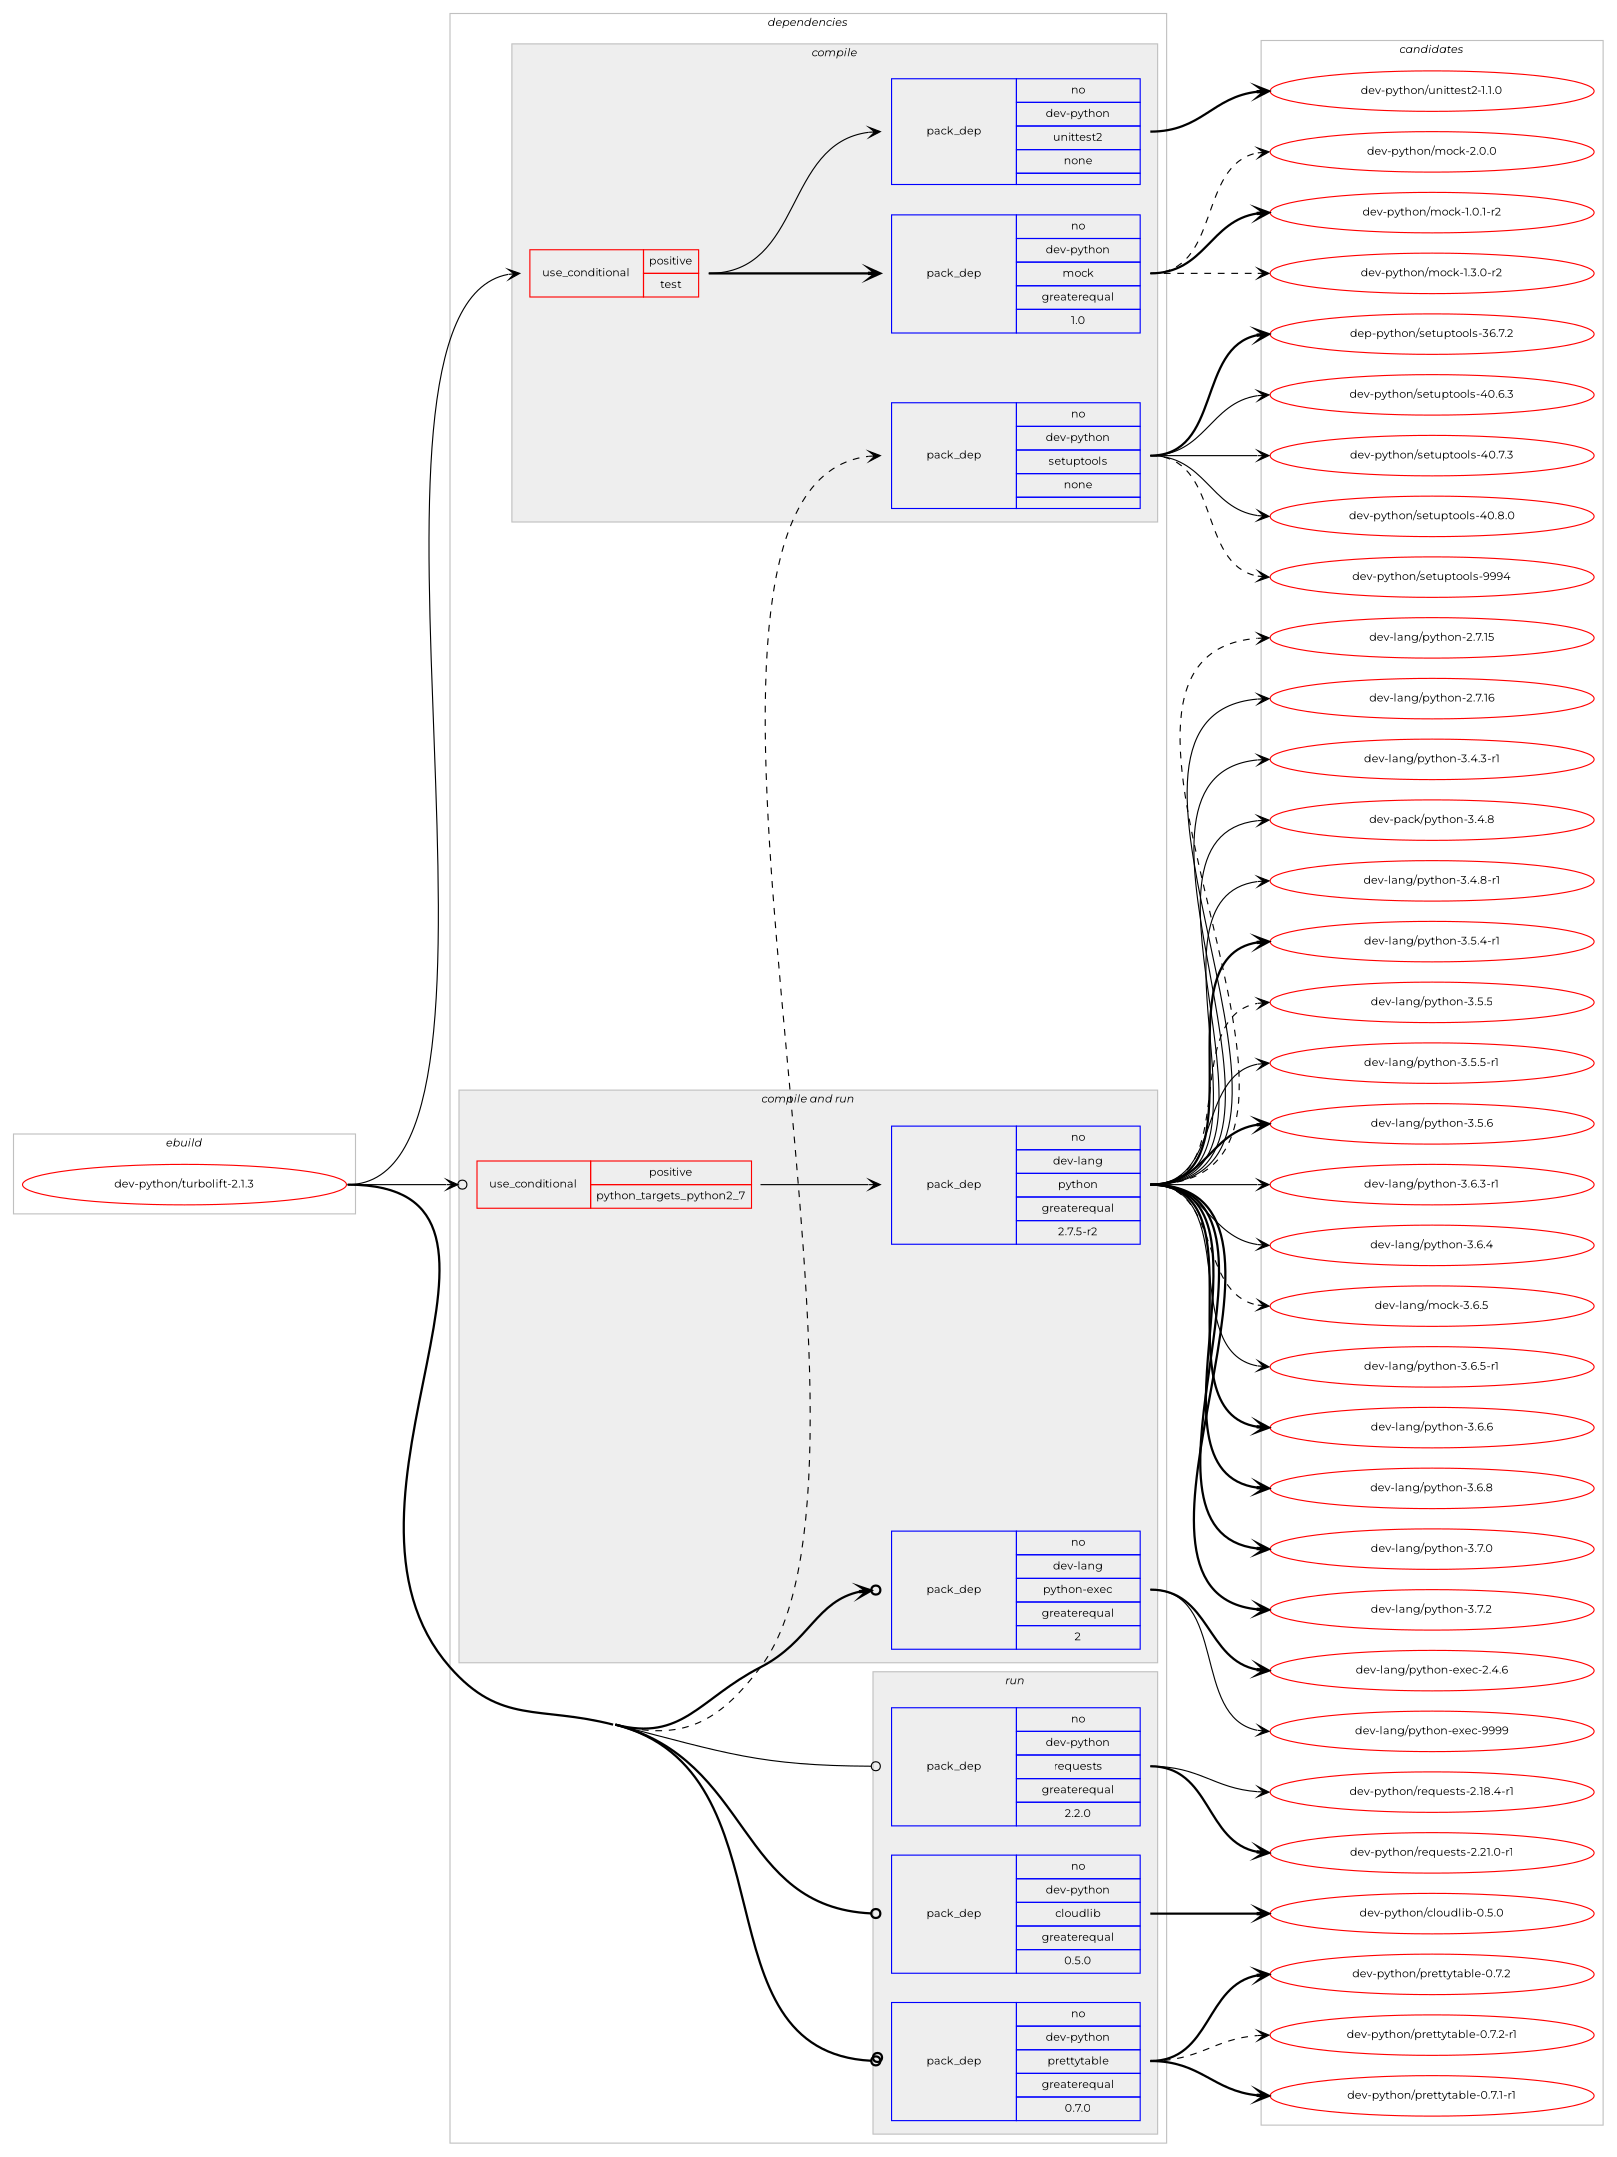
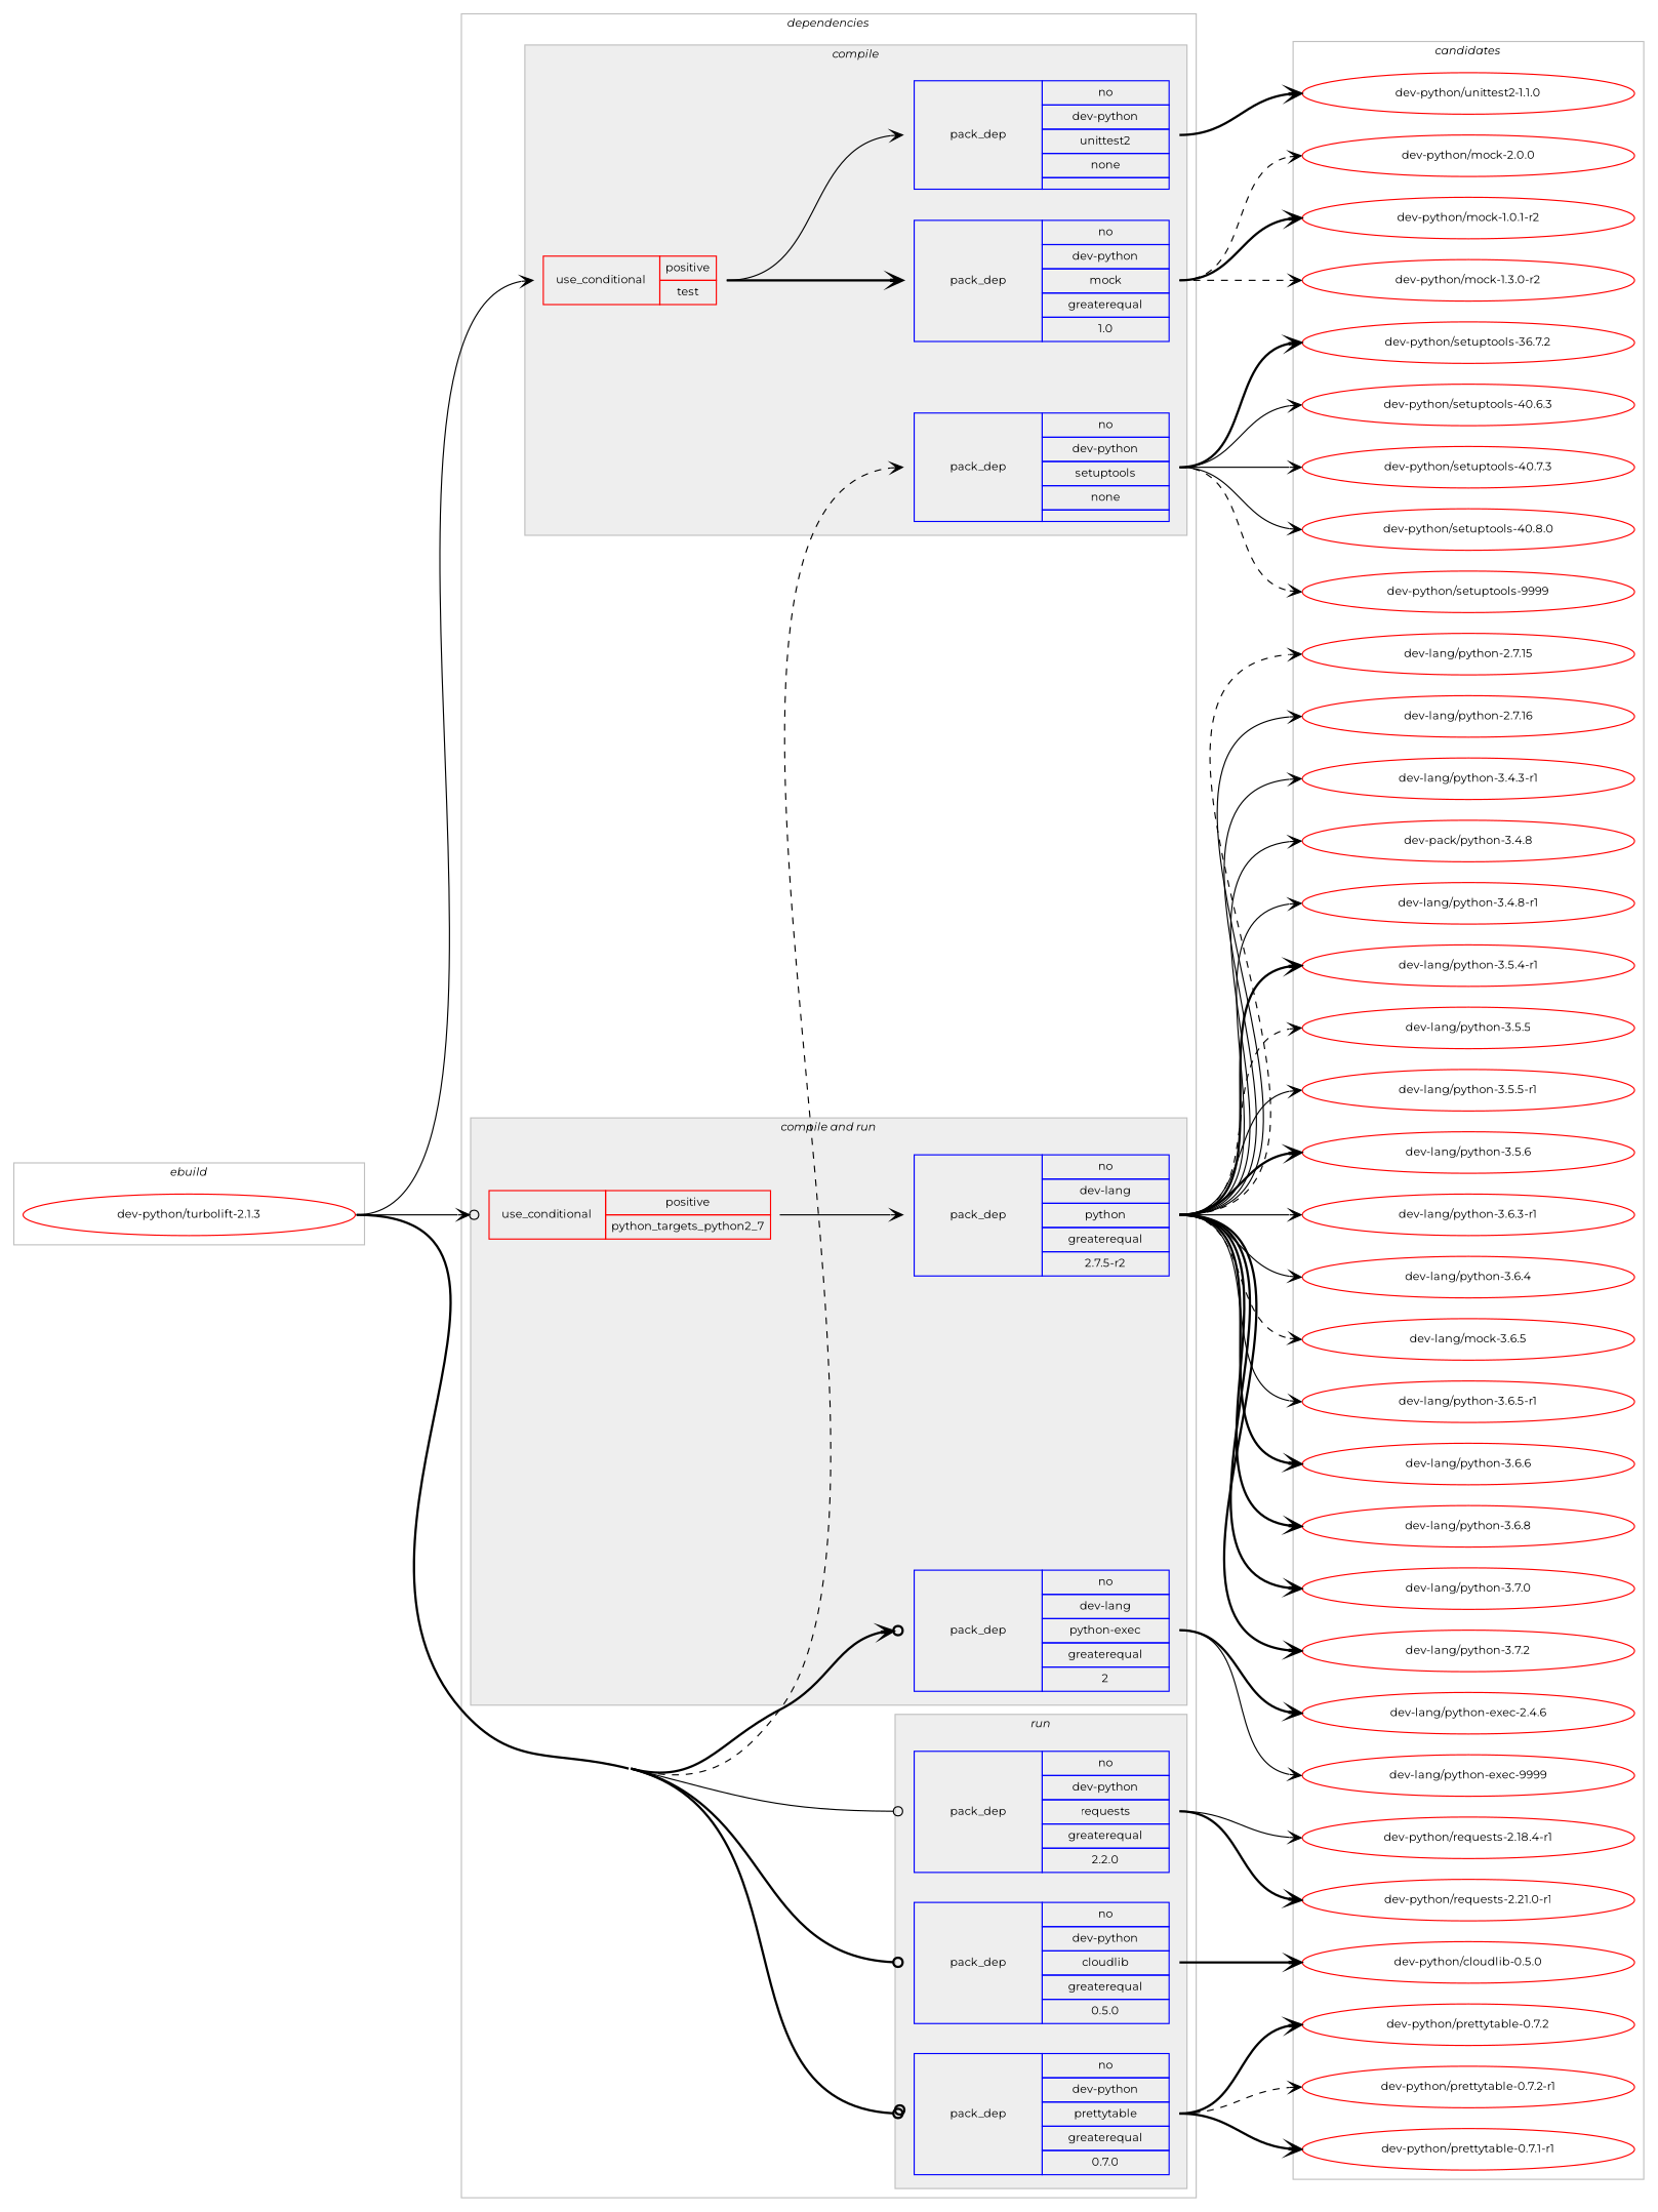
  digraph {
    compound=true
    concentrate=true
    fontname=Montserrat
    fontsize=10
    newrank=true
    rankdir=LR
    ranksep=1.5
    node [color=red fontname=Montserrat fontsize=10]
    edge [arrowhead=vee fontname=Montserrat headport=w style=solid tailport=e weight=100]
    n1 [label="dev-python/turbolift-2.1.3" width=4]
    n2 [color=blue label=<<TABLE BORDER="0" CELLBORDER="1" CELLSPACING="0" CELLPADDING="4" WIDTH="220"><TR><TD ROWSPAN="6" CELLPADDING="30">pack_dep</TD></TR><TR><TD WIDTH="110">no</TD></TR><TR><TD>dev-python</TD></TR><TR><TD>mock</TD></TR><TR><TD>greaterequal</TD></TR><TR><TD>1.0</TD></TR></TABLE>> shape=none]
    n3 [color=blue label=<<TABLE BORDER="0" CELLBORDER="1" CELLSPACING="0" CELLPADDING="4" WIDTH="220"><TR><TD ROWSPAN="6" CELLPADDING="30">pack_dep</TD></TR><TR><TD WIDTH="110">no</TD></TR><TR><TD>dev-python</TD></TR><TR><TD>unittest2</TD></TR><TR><TD>none</TD></TR><TR><TD></TD></TR></TABLE>> shape=none]
    n4 [label=<<TABLE BORDER="0" CELLBORDER="1" CELLSPACING="0" CELLPADDING="4"><TR><TD ROWSPAN="3" CELLPADDING="10">use_conditional</TD></TR><TR><TD>positive</TD></TR><TR><TD>test</TD></TR></TABLE>> shape=none]
    n5 [color=blue label=<<TABLE BORDER="0" CELLBORDER="1" CELLSPACING="0" CELLPADDING="4" WIDTH="220"><TR><TD ROWSPAN="6" CELLPADDING="30">pack_dep</TD></TR><TR><TD WIDTH="110">no</TD></TR><TR><TD>dev-python</TD></TR><TR><TD>setuptools</TD></TR><TR><TD>none</TD></TR><TR><TD></TD></TR></TABLE>> shape=none]
    n6 [color=blue label=<<TABLE BORDER="0" CELLBORDER="1" CELLSPACING="0" CELLPADDING="4" WIDTH="220"><TR><TD ROWSPAN="6" CELLPADDING="30">pack_dep</TD></TR><TR><TD WIDTH="110">no</TD></TR><TR><TD>dev-lang</TD></TR><TR><TD>python</TD></TR><TR><TD>greaterequal</TD></TR><TR><TD>2.7.5-r2</TD></TR></TABLE>> shape=none]
    n7 [label=<<TABLE BORDER="0" CELLBORDER="1" CELLSPACING="0" CELLPADDING="4"><TR><TD ROWSPAN="3" CELLPADDING="10">use_conditional</TD></TR><TR><TD>positive</TD></TR><TR><TD>python_targets_python2_7</TD></TR></TABLE>> shape=none]
    n8 [color=blue label=<<TABLE BORDER="0" CELLBORDER="1" CELLSPACING="0" CELLPADDING="4" WIDTH="220"><TR><TD ROWSPAN="6" CELLPADDING="30">pack_dep</TD></TR><TR><TD WIDTH="110">no</TD></TR><TR><TD>dev-lang</TD></TR><TR><TD>python-exec</TD></TR><TR><TD>greaterequal</TD></TR><TR><TD>2</TD></TR></TABLE>> shape=none]
    n9 [color=blue label=<<TABLE BORDER="0" CELLBORDER="1" CELLSPACING="0" CELLPADDING="4" WIDTH="220"><TR><TD ROWSPAN="6" CELLPADDING="30">pack_dep</TD></TR><TR><TD WIDTH="110">no</TD></TR><TR><TD>dev-python</TD></TR><TR><TD>cloudlib</TD></TR><TR><TD>greaterequal</TD></TR><TR><TD>0.5.0</TD></TR></TABLE>> shape=none]
    n10 [color=blue label=<<TABLE BORDER="0" CELLBORDER="1" CELLSPACING="0" CELLPADDING="4" WIDTH="220"><TR><TD ROWSPAN="6" CELLPADDING="30">pack_dep</TD></TR><TR><TD WIDTH="110">no</TD></TR><TR><TD>dev-python</TD></TR><TR><TD>prettytable</TD></TR><TR><TD>greaterequal</TD></TR><TR><TD>0.7.0</TD></TR></TABLE>> shape=none]
    n11 [color=blue label=<<TABLE BORDER="0" CELLBORDER="1" CELLSPACING="0" CELLPADDING="4" WIDTH="220"><TR><TD ROWSPAN="6" CELLPADDING="30">pack_dep</TD></TR><TR><TD WIDTH="110">no</TD></TR><TR><TD>dev-python</TD></TR><TR><TD>requests</TD></TR><TR><TD>greaterequal</TD></TR><TR><TD>2.2.0</TD></TR></TABLE>> shape=none]
    n12 [label="dev-python/mock-1.0.1-r2" width=4]
    n13 [label="dev-python/mock-1.3.0-r2" width=4]
    n14 [label="dev-python/mock-2.0.0" width=4]
    n15 [label="dev-python/unittest2-1.1.0" width=4]
-   n16 [label="dep-python/setuptools-36.7.2" width=4]
+   n16 [label="dev-python/setuptools-36.7.2" width=4]
    n17 [label="dev-python/setuptools-40.6.3" width=4]
    n18 [label="dev-python/setuptools-40.7.3" width=4]
    n19 [label="dev-python/setuptools-40.8.0" width=4]
-   n20 [label="dev-python/setuptools-9994" width=4]
+   n20 [label="dev-python/setuptools-9999" width=4]
    n21 [label="dev-lang/python-2.7.15" width=4]
    n22 [label="dev-lang/python-2.7.16" width=4]
    n23 [label="dev-lang/python-3.4.3-r1" width=4]
    n24 [label="dev-pack/python-3.4.8" width=4]
    n25 [label="dev-lang/python-3.4.8-r1" width=4]
    n26 [label="dev-lang/python-3.5.4-r1" width=4]
    n27 [label="dev-lang/python-3.5.5" width=4]
    n28 [label="dev-lang/python-3.5.5-r1" width=4]
    n29 [label="dev-lang/python-3.5.6" width=4]
    n30 [label="dev-lang/python-3.6.3-r1" width=4]
    n31 [label="dev-lang/python-3.6.4" width=4]
    n32 [label="dev-lang/mock-3.6.5" width=4]
    n33 [label="dev-lang/python-3.6.5-r1" width=4]
    n34 [label="dev-lang/python-3.6.6" width=4]
    n35 [label="dev-lang/python-3.6.8" width=4]
    n36 [label="dev-lang/python-3.7.0" width=4]
    n37 [label="dev-lang/python-3.7.2" width=4]
    n38 [label="dev-lang/python-exec-2.4.6" width=4]
    n39 [label="dev-lang/python-exec-9999" width=4]
    n40 [label="dev-python/cloudlib-0.5.0" width=4]
    n41 [label="dev-python/prettytable-0.7.1-r1" width=4]
    n42 [label="dev-python/prettytable-0.7.2" width=4]
    n43 [label="dev-python/prettytable-0.7.2-r1" width=4]
    n44 [label="dev-python/requests-2.18.4-r1" width=4]
    n45 [label="dev-python/requests-2.21.0-r1" width=4]
    subgraph cluster_1 {
      color=gray
      label=<<i>ebuild</i>>
      rank=same
      n1
    }
    subgraph cluster_2 {
      color=gray
      label=<<i>dependencies</i>>
      subgraph cluster_3 {
        color=gray
        fillcolor="#eeeeee"
        label=<<i>compile</i>>
        style=filled
        subgraph sub_4 {
          color=gray
          fillcolor="#eeeeee"
          label=<<i>compile</i>>
          style=filled
          n4
          subgraph sub_5 {
            color=gray
            fillcolor="#eeeeee"
            label=<<i>compile</i>>
            style=filled
            n2
          }
          subgraph sub_6 {
            color=gray
            fillcolor="#eeeeee"
            label=<<i>compile</i>>
            style=filled
            n3
          }
        }
        subgraph sub_7 {
          color=gray
          fillcolor="#eeeeee"
          label=<<i>compile</i>>
          style=filled
          n5
        }
      }
      subgraph cluster_8 {
        color=gray
        fillcolor="#eeeeee"
        label=<<i>compile and run</i>>
        style=filled
        subgraph sub_9 {
          color=gray
          fillcolor="#eeeeee"
          label=<<i>compile and run</i>>
          style=filled
          n7
          subgraph sub_10 {
            color=gray
            fillcolor="#eeeeee"
            label=<<i>compile and run</i>>
            style=filled
            n6
          }
        }
        subgraph sub_11 {
          color=gray
          fillcolor="#eeeeee"
          label=<<i>compile and run</i>>
          style=filled
          n8
        }
      }
      subgraph cluster_12 {
        color=gray
        fillcolor="#eeeeee"
        label=<<i>run</i>>
        style=filled
        subgraph sub_13 {
          color=gray
          fillcolor="#eeeeee"
          label=<<i>run</i>>
          style=filled
          n9
        }
        subgraph sub_14 {
          color=gray
          fillcolor="#eeeeee"
          label=<<i>run</i>>
          style=filled
          n10
        }
        subgraph sub_15 {
          color=gray
          fillcolor="#eeeeee"
          label=<<i>run</i>>
          style=filled
          n11
        }
      }
    }
    subgraph cluster_16 {
      color=gray
      label=<<i>candidates</i>>
      rank=same
      subgraph sub_17 {
        color=black
        label=<<i>candidates</i>>
        nodesep=1
        rank=same
        n12
        n13
        n14
      }
      subgraph sub_18 {
        color=black
        label=<<i>candidates</i>>
        nodesep=1
        rank=same
        n15
      }
      subgraph sub_19 {
        color=black
        label=<<i>candidates</i>>
        nodesep=1
        rank=same
        n16
        n17
        n18
        n19
        n20
      }
      subgraph sub_20 {
        color=black
        label=<<i>candidates</i>>
        nodesep=1
        rank=same
        n21
        n22
        n23
        n24
        n25
        n26
        n27
        n28
        n29
        n30
        n31
        n32
        n33
        n34
        n35
        n36
        n37
      }
      subgraph sub_21 {
        color=black
        label=<<i>candidates</i>>
        nodesep=1
        rank=same
        n38
        n39
      }
      subgraph sub_22 {
        color=black
        label=<<i>candidates</i>>
        nodesep=1
        rank=same
        n40
      }
      subgraph sub_23 {
        color=black
        label=<<i>candidates</i>>
        nodesep=1
        rank=same
        n41
        n42
        n43
      }
      subgraph sub_24 {
        color=black
        label=<<i>candidates</i>>
        nodesep=1
        rank=same
        n44
        n45
      }
    }
    n1 -> n4 [weight=20]
    n1 -> n5 [style=dashed weight=20]
    n1 -> n7 [arrowhead=odotvee weight=20]
    n1 -> n8 [arrowhead=odotvee style=bold weight=20]
    n1 -> n9 [arrowhead=odot style=bold weight=20]
    n1 -> n10 [arrowhead=odot style=bold weight=20]
    n1 -> n11 [arrowhead=odot weight=20]
    n2 -> n12 [style=bold]
    n2 -> n13 [style=dashed]
    n2 -> n14 [style=dashed]
    n3 -> n15 [style=bold]
    n4 -> n2 [style=bold weight=20]
    n4 -> n3 [weight=20]
    n5 -> n16 [style=bold]
    n5 -> n17
    n5 -> n18
    n5 -> n19
    n5 -> n20 [style=dashed]
    n6 -> n21 [style=dashed]
    n6 -> n22
    n6 -> n23
    n6 -> n24
    n6 -> n25
    n6 -> n26 [style=bold]
    n6 -> n27 [style=dashed]
    n6 -> n28
    n6 -> n29 [style=bold]
    n6 -> n30
    n6 -> n31
    n6 -> n32 [style=dashed]
    n6 -> n33
    n6 -> n34 [style=bold]
    n6 -> n35 [style=bold]
    n6 -> n36 [style=bold]
    n6 -> n37 [style=bold]
    n7 -> n6 [weight=20]
    n8 -> n38 [style=bold]
    n8 -> n39
    n9 -> n40 [style=bold]
    n10 -> n41 [style=bold]
    n10 -> n42 [style=bold]
    n10 -> n43 [style=dashed]
    n11 -> n44
    n11 -> n45 [style=bold]
  }
